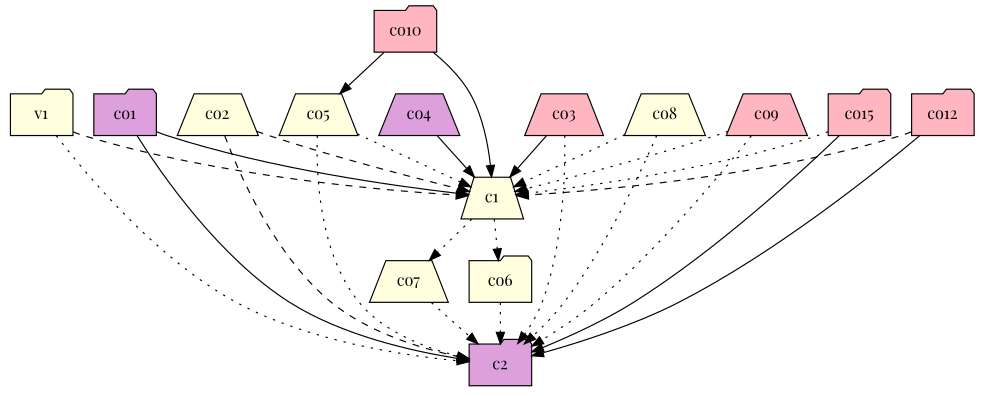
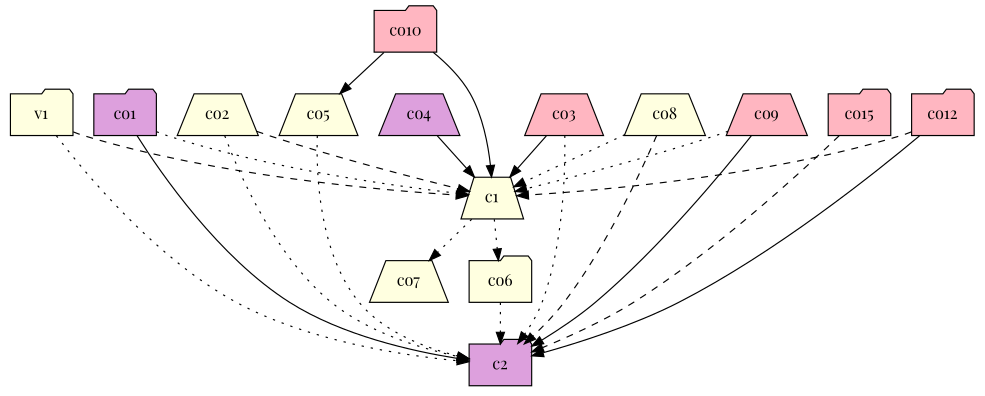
  strict digraph {
    fontname="Playfair Display"
    node [fillcolor=lightyellow fontname="Playfair Display" shape=trapezium style=filled]
    edge [fontname="Playfair Display" style=dotted weight=1]
    co6 [shape=folder]
    c1
    co7
    c2 [fillcolor=plum shape=folder]
    v1 [shape=folder]
    co1 [fillcolor=plum shape=folder]
    co2
    co3 [fillcolor=lightpink]
    co4 [fillcolor=plum]
    co5
    co8
    co9 [fillcolor=lightpink]
    co10 [fillcolor=lightpink shape=folder]
    n14 [fillcolor=lightpink label=co15 shape=folder]
    co12 [fillcolor=lightpink shape=folder]
    co6 -> c2
    c1 -> co6
    c1 -> co7
-   co7 -> c2
    v1 -> c1 [style=dashed]
    v1 -> c2
-   co1 -> c1 [style=solid]
+   co1 -> c1
    co1 -> c2 [style=solid]
    co2 -> c1 [style=dashed]
-   co2 -> c2 [style=dashed]
+   co2 -> c2
    co3 -> c1 [style=solid]
    co3 -> c2
    co4 -> c1 [style=solid]
-   co5 -> c1
    co5 -> c2
    co8 -> c1
-   co8 -> c2
+   co8 -> c2 [style=dashed]
    co9 -> c1
-   co9 -> c2
+   co9 -> c2 [style=solid]
    co10 -> c1 [style=solid]
    co10 -> co5 [style=solid]
-   n14 -> c1
-   n14 -> c2 [style=solid]
+   n14 -> c2 [style=dashed]
    co12 -> c1 [style=dashed]
    co12 -> c2 [style=solid]
  }
